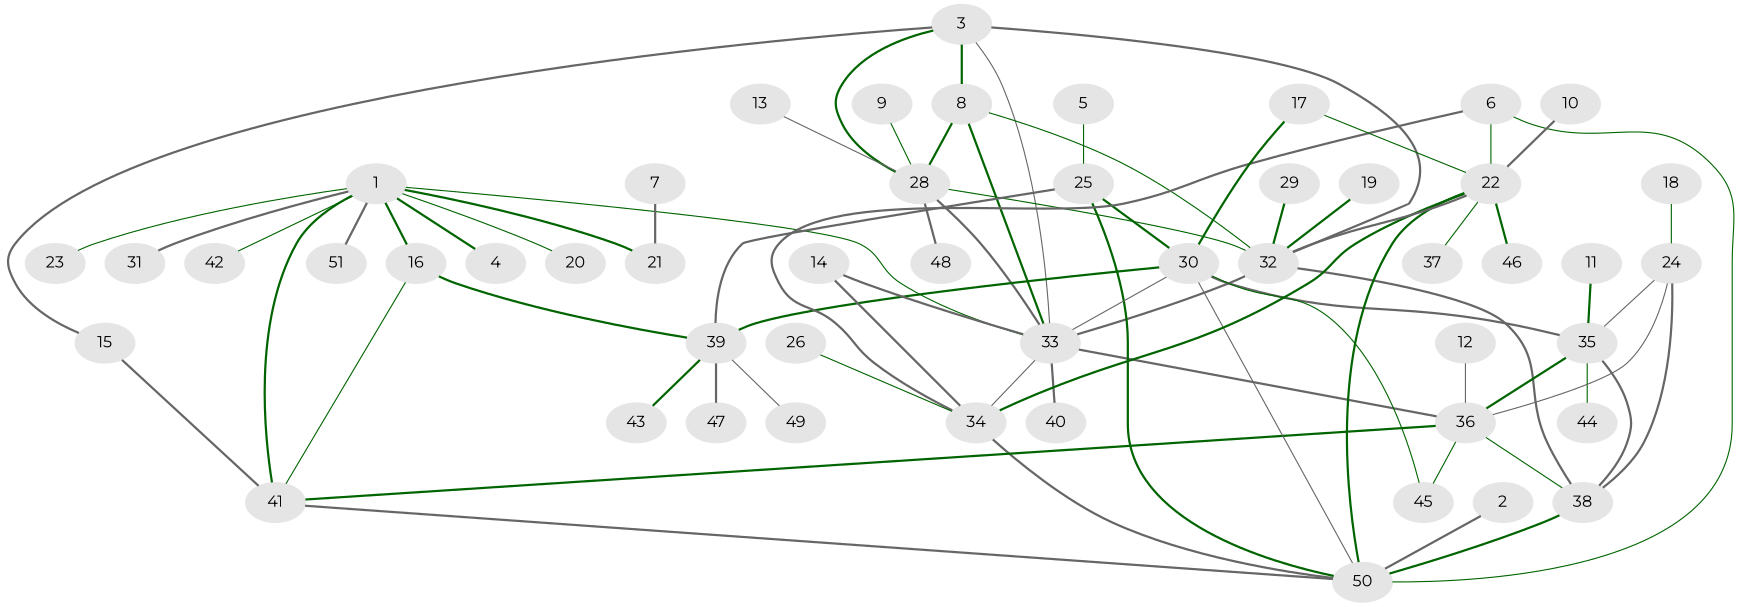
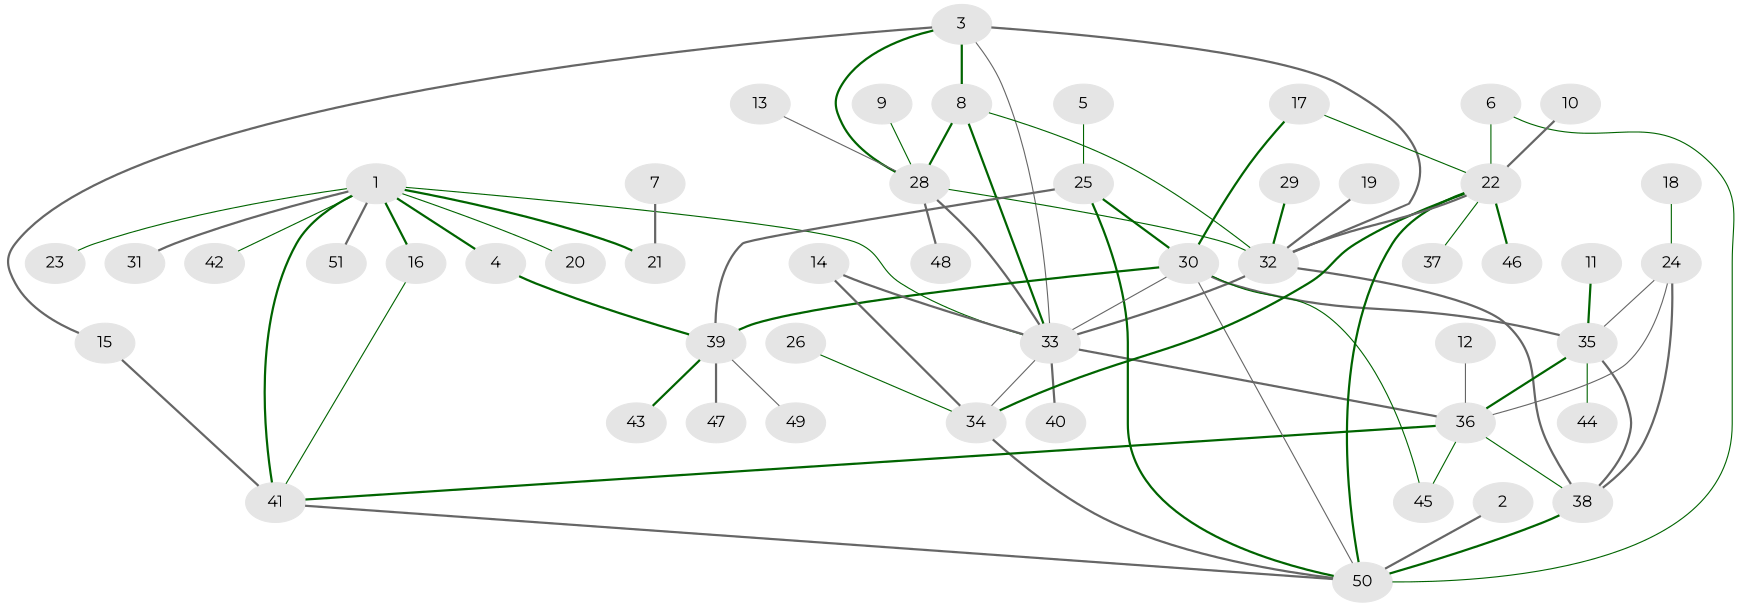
  graph {
    fontname=Montserrat
    node [color=gray90 fontname=Montserrat style=filled]
    edge [color=darkgreen fontname=Montserrat style=bold weight=1.0]
    1
    4
    16
    20
    21
    23
    31
    33
    41
    42
    51
    39
    34
    36
    40
    50
    2
    3
    8
    15
    28
    32
    48
    38
    5
    25
    30
    6
    22
    37
    46
    7
    9
    10
    11
    35
    44
    12
    45
    13
    14
    43
    47
    49
    17
    18
    24
    19
    26
    29
    1 -- 4
    1 -- 16 [weight=3.0]
    1 -- 20 [style=solid]
    1 -- 21
    1 -- 23 [style=solid]
    1 -- 31 [color=gray40]
    1 -- 33 [style=solid]
    1 -- 41 [weight=3.0]
    1 -- 42 [style=solid]
    1 -- 51 [color=gray40]
    16 -- 41 [style=solid]
-   16 -- 39
+   4 -- 39
    33 -- 34 [color=gray40 style=solid]
    33 -- 36 [color=gray40]
    33 -- 40 [color=gray40]
    41 -- 50 [color=gray40]
    39 -- 43
    39 -- 47 [color=gray40]
    39 -- 49 [color=gray40 style=solid]
    34 -- 50 [color=gray40 weight=2.0]
    36 -- 41
    36 -- 38 [style=solid weight=2.0]
    36 -- 45 [style=solid]
    2 -- 50 [color=gray40]
    3 -- 33 [color=gray40 style=solid]
    3 -- 8
    3 -- 15 [color=gray40]
    3 -- 28
    3 -- 32 [color=gray40]
    8 -- 33
    8 -- 28
    8 -- 32 [style=solid]
    15 -- 41 [color=gray40]
    28 -- 33 [color=gray40]
    28 -- 32 [style=solid]
    28 -- 48 [color=gray40]
    32 -- 33 [color=gray40]
    32 -- 38 [color=gray40 weight=2.0]
    38 -- 50
    5 -- 25 [style=solid]
    25 -- 39 [color=gray40 weight=3.0]
    25 -- 50
    25 -- 30
    30 -- 33 [color=gray40 style=solid]
    30 -- 39 [weight=3.0]
    30 -- 50 [color=gray40 style=solid]
    30 -- 35 [color=gray40]
    30 -- 45 [style=solid]
-   6 -- 34 [color=gray40]
    6 -- 50 [style=solid weight=2.0]
    6 -- 22 [style=solid]
    22 -- 34
    22 -- 50 [weight=2.0]
    22 -- 32 [color=gray40]
    22 -- 37 [style=solid]
    22 -- 46
    7 -- 21 [color=gray40]
    9 -- 28 [style=solid]
    10 -- 22 [color=gray40]
    11 -- 35
    35 -- 36
    35 -- 38 [color=gray40 weight=2.0]
    35 -- 44 [style=solid]
    12 -- 36 [color=gray40 style=solid]
    13 -- 28 [color=gray40 style=solid]
    14 -- 33 [color=gray40]
    14 -- 34 [color=gray40]
    17 -- 30
    17 -- 22 [style=solid]
    18 -- 24 [style=solid]
    24 -- 36 [color=gray40 style=solid]
    24 -- 38 [color=gray40 weight=2.0]
    24 -- 35 [color=gray40 style=solid]
-   19 -- 32
+   19 -- 32 [color=gray40]
    26 -- 34 [style=solid]
    29 -- 32
  }
